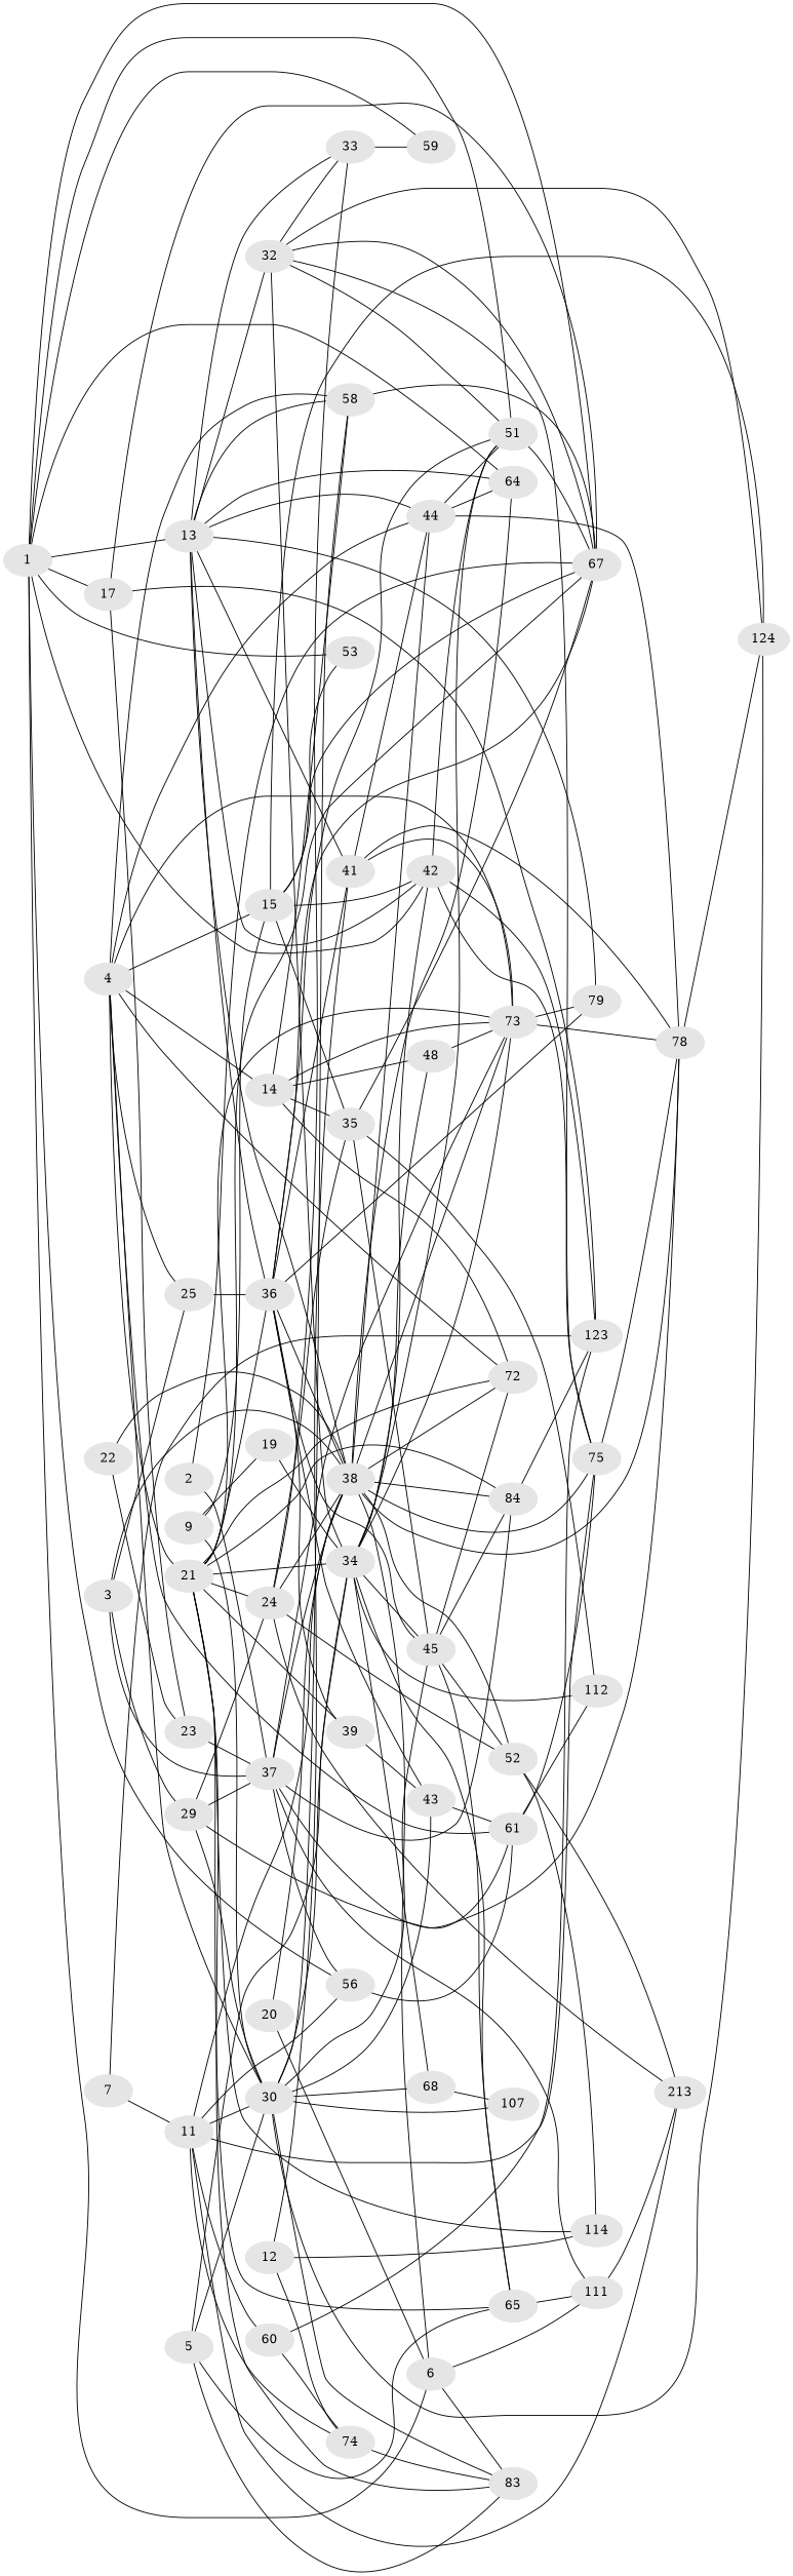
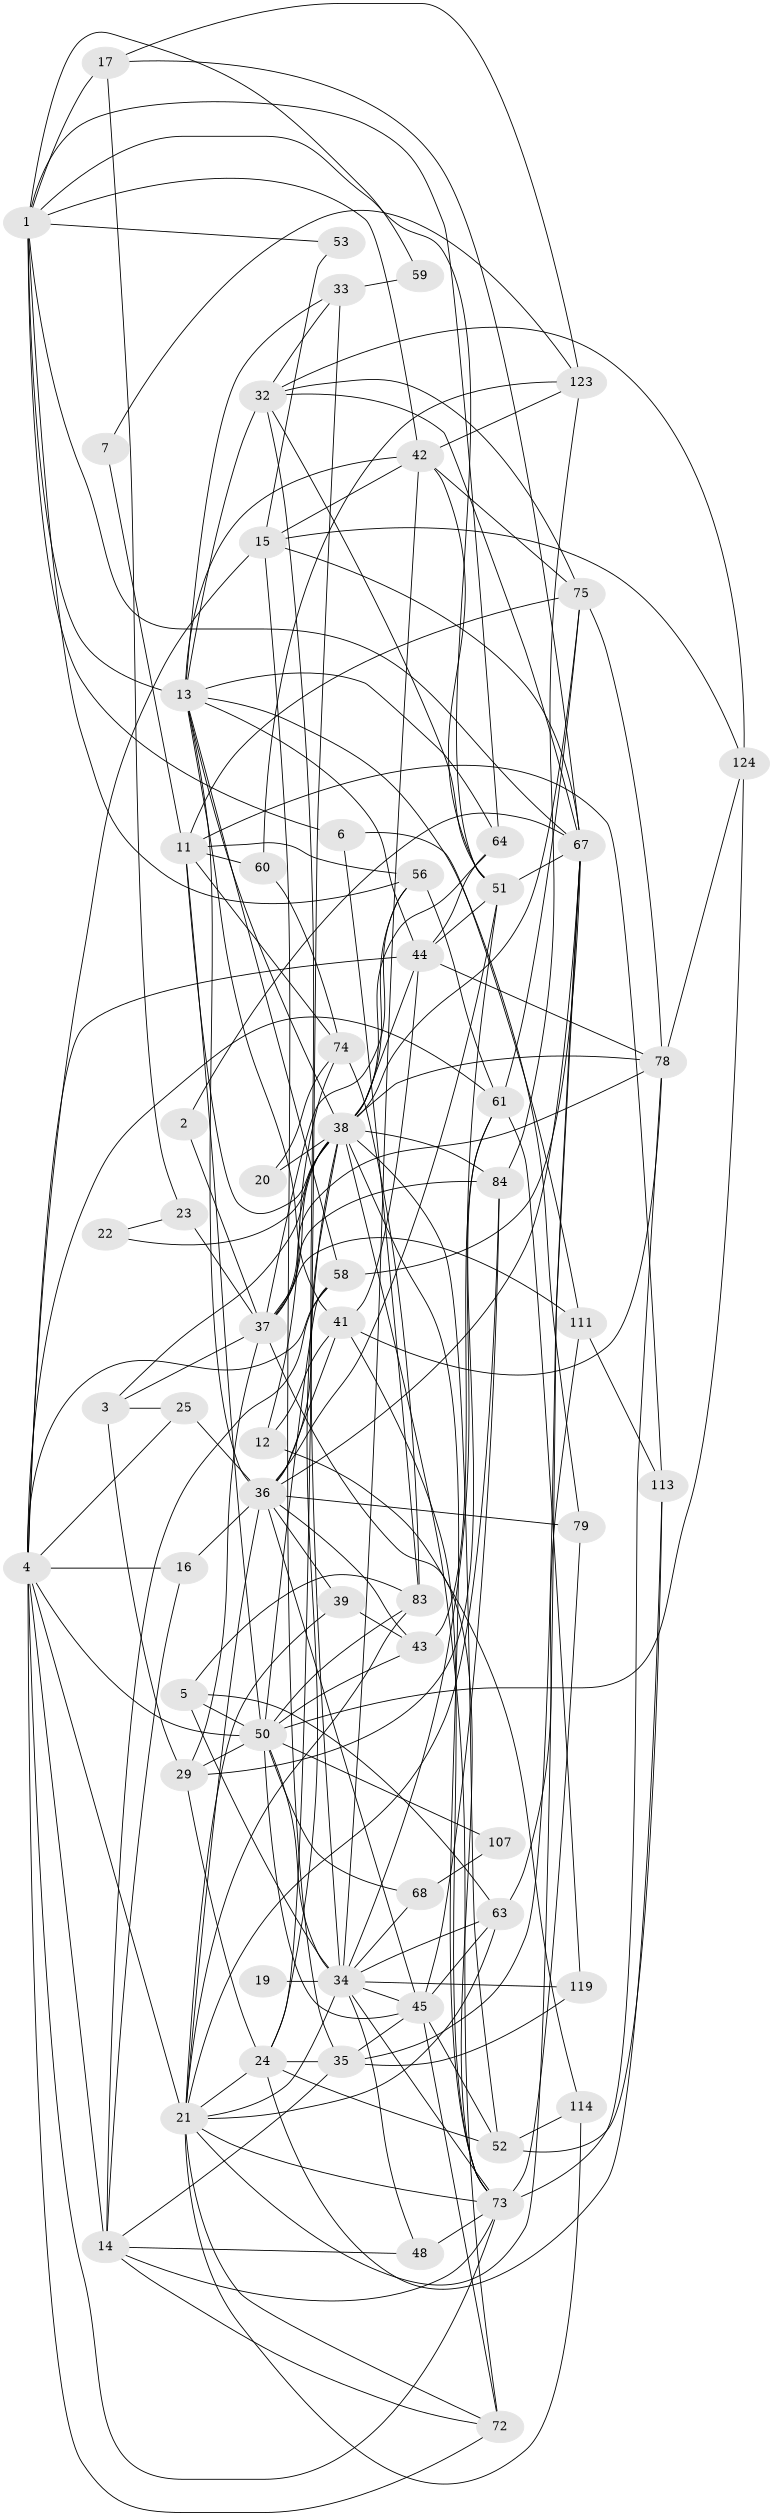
  graph {
    rankdir=LR
    node [color=gray90 style=filled]
    1 [super="+49+18"]
    6
    13 [super="+26"]
    17 [super="+86"]
    42 [super="+122+66"]
    51
    53
    56 [super="+98"]
    59
    64
    67 [super="+125"]
    83
    111 [super="+117"]
    38 [super="+46+91+63"]
    44 [super="+54"]
    58 [super="+90"]
    41
    32 [super="+92"]
    33
    36 [super="+77+82+97"]
    79 [super="+116"]
    123
    23
    75 [super="+99+129"]
    61
    37 [super="+62+89+120"]
    73 [super="+118+110"]
    84 [super="+106+115"]
    78 [super="+87"]
    2
    3
    25
    29 [super="+81"]
-   30 [super="+121+85"]
+   30 [super="+121+85" label=50]
    24 [super="+93"]
    72 [super="+101+108"]
    52 [super="+70"]
    4 [super="+8+27+10+95"]
    14 [super="+50"]
    15 [super="+103"]
+   16
    21 [super="+80+31+104"]
    35 [super="+88"]
    48 [super="+94"]
    124
    34 [super="+40+130+47"]
-   65
+   65 [label=63]
    114
    39
    43
    45 [super="+96"]
    68
    107
-   119 [label=112]
+   119
    5 [super="+55"]
-   113 [label=213]
+   113
    11 [super="+112"]
    60
    74
    7
-   9
    19
    12
    20
    22 [super="+28"]
    1 -- 6
    1 -- 13
    1 -- 17
    1 -- 42
    1 -- 51
    1 -- 53
    1 -- 56
    1 -- 59
    1 -- 64
    1 -- 67
    6 -- 83
    6 -- 111
    13 -- 42
    13 -- 64
    13 -- 38
    13 -- 44
    13 -- 58
    13 -- 41
    13 -- 32
    13 -- 33
    13 -- 36
    13 -- 79
    17 -- 67
    17 -- 123
    17 -- 23
    42 -- 51
    42 -- 123
    42 -- 75
    51 -- 67
    56 -- 61
    111 -- 113
-   38 -- 6
+   38 -- 56
    38 -- 64
    38 -- 44
    38 -- 75
    38 -- 73
    38 -- 84
    38 -- 78
    38 -- 72
    38 -- 52
    44 -- 51
    44 -- 64
    44 -- 78
    58 -- 67
    41 -- 44
    41 -- 73
    41 -- 78
    32 -- 51
    32 -- 67
    32 -- 33
    32 -- 75
    32 -- 124
    32 -- 34
    33 -- 59
    36 -- 51
    36 -- 67
    36 -- 38
    36 -- 41
    36 -- 79
    36 -- 39
    36 -- 43
    36 -- 45
    23 -- 37
    75 -- 78
    61 -- 75
    61 -- 119
    37 -- 56
    37 -- 111
    37 -- 38
    37 -- 73
    37 -- 84 [weight=2]
    37 -- 78
    73 -- 79
    73 -- 78
    84 -- 123
    78 -- 124
    2 -- 67
    2 -- 37
    3 -- 38
    3 -- 37
    3 -- 25
    3 -- 29
    25 -- 36
    29 -- 61
    29 -- 37
    29 -- 30
    29 -- 24
    30 -- 83
    30 -- 58
    30 -- 124
    30 -- 34
    30 -- 43
    30 -- 45
    30 -- 68
    30 -- 107
    24 -- 38
    24 -- 33
    24 -- 52
    24 -- 35
    24 -- 113
    52 -- 114
    52 -- 113
    4 -- 44
    4 -- 58 [weight=2]
    4 -- 61
    4 -- 73 [weight=2]
    4 -- 25
    4 -- 30
    4 -- 72
    4 -- 14
    4 -- 15
+   4 -- 16
    4 -- 21
    14 -- 58
    14 -- 73
    14 -- 72
+   14 -- 16
    14 -- 35
    14 -- 48
    15 -- 42
    15 -- 53
    15 -- 67
    15 -- 35
    15 -- 124
+   16 -- 36
    21 -- 67
    21 -- 83
    21 -- 36
    21 -- 73 [weight=2]
    21 -- 84
    21 -- 24
    21 -- 72 [weight=2]
    21 -- 34
    21 -- 65
    21 -- 114
    21 -- 39
    35 -- 67
    35 -- 45
    35 -- 119
    48 -- 73
    34 -- 42
    34 -- 51 [weight=2]
    34 -- 73
    34 -- 48
    34 -- 65
    34 -- 45
    34 -- 68
    34 -- 119
    65 -- 111
    39 -- 43
    43 -- 61
    45 -- 84 [weight=2]
    45 -- 72
    45 -- 52
    45 -- 65
    68 -- 107
    5 -- 83
    5 -- 30
    5 -- 34
    5 -- 65
    11 -- 56
    11 -- 38
    11 -- 75
    11 -- 30
    11 -- 113
    11 -- 60
    11 -- 74
    60 -- 123
    60 -- 74
    74 -- 83
    7 -- 123
    7 -- 11
-   9 -- 30
-   9 -- 15
-   9 -- 19
    19 -- 34 [weight=2]
    12 -- 41
    12 -- 114
    12 -- 74
    20 -- 38
-   20 -- 6
+   20 -- 74
    22 -- 38
    22 -- 23
  }
